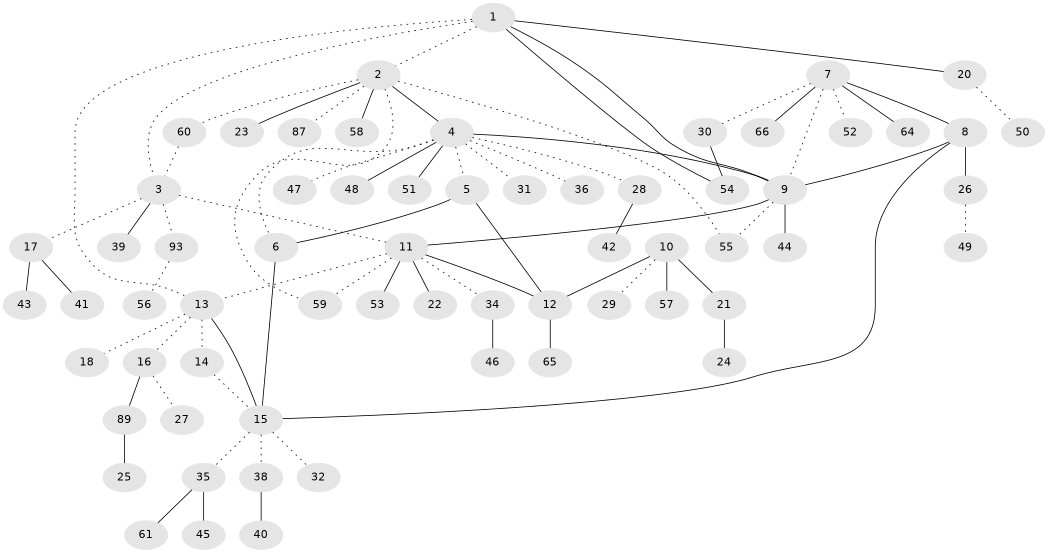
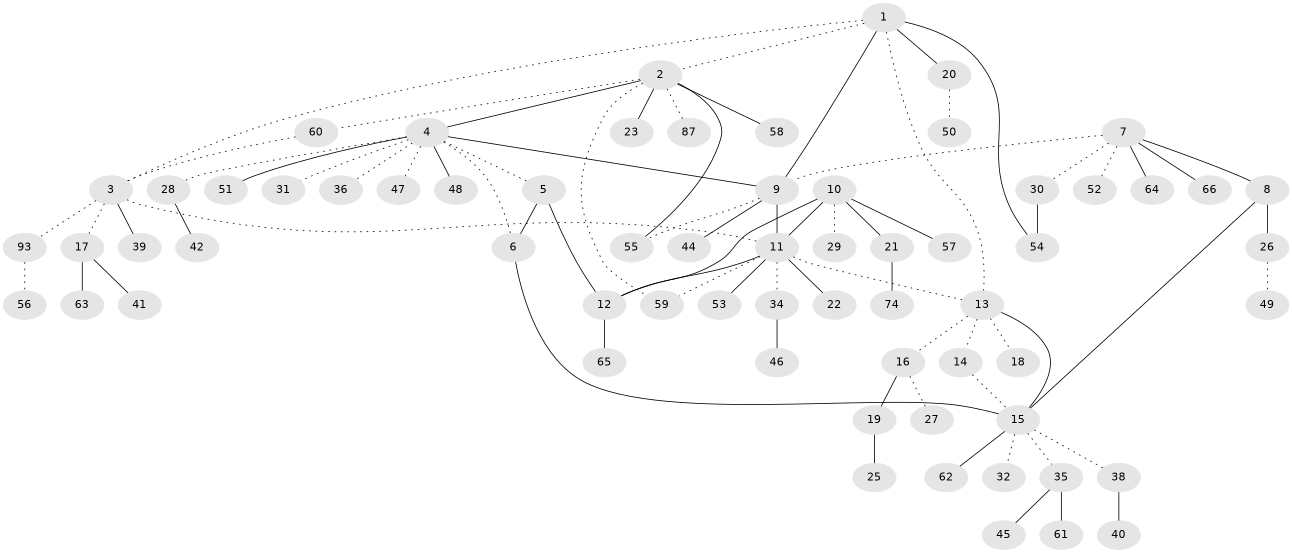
  graph {
    fontname="DejaVu Sans"
    node [color=gray90 fontname="DejaVu Sans" style=filled]
    edge [fontname="DejaVu Sans" style=solid]
    1
    2
    3
    9
    13
    20
    54
    4
    23
    n10 [label=87]
    55
    58
    59
    60
    11
    17
    39
    n18 [label=93]
    44
    15
    14
    16
    18
    50
    5
    6
    28
    31
    36
    47
    48
    51
    12
    22
    34
    53
    41
-   63 [label=43]
+   63
    56
    42
    65
    32
    35
    38
+   62
    7
    8
    30
    52
    64
    66
    26
    49
    10
    21
    29
    57
-   24
+   24 [label=74]
    46
-   19 [label=89]
+   19
    27
    45
    61
    40
    25
    1 -- 2 [style=dotted]
    1 -- 3 [style=dotted]
    1 -- 9
    1 -- 13 [style=dotted]
    1 -- 20
    1 -- 54
    2 -- 4
    2 -- 23
    2 -- n10 [style=dotted]
-   2 -- 55 [style=dotted]
+   2 -- 55
    2 -- 58
    2 -- 59 [style=dotted]
    2 -- 60 [style=dotted]
    3 -- 11 [style=dotted]
    3 -- 17 [style=dotted]
    3 -- 39
    3 -- n18 [style=dotted]
    9 -- 55 [style=dotted]
    9 -- 11
    9 -- 44
    13 -- 15
    13 -- 14 [style=dotted]
    13 -- 16 [style=dotted]
    13 -- 18 [style=dotted]
    20 -- 50 [style=dotted]
    4 -- 9
    4 -- 5 [style=dotted]
    4 -- 6 [style=dotted]
    4 -- 28 [style=dotted]
    4 -- 31 [style=dotted]
    4 -- 36 [style=dotted]
    4 -- 47 [style=dotted]
    4 -- 48
    4 -- 51
    60 -- 3 [style=dotted]
    11 -- 13 [style=dotted]
    11 -- 59 [style=dotted]
    11 -- 12
    11 -- 22
    11 -- 34 [style=dotted]
    11 -- 53
    17 -- 41
    17 -- 63
    n18 -- 56 [style=dotted]
    15 -- 32 [style=dotted]
    15 -- 35 [style=dotted]
    15 -- 38 [style=dotted]
+   15 -- 62
    14 -- 15 [style=dotted]
    16 -- 19
    16 -- 27 [style=dotted]
    5 -- 6
    5 -- 12
    6 -- 15
    28 -- 42
    12 -- 65
    34 -- 46
    35 -- 45
    35 -- 61
    38 -- 40
    7 -- 9 [style=dotted]
    7 -- 8
    7 -- 30 [style=dotted]
    7 -- 52 [style=dotted]
    7 -- 64
    7 -- 66
-   8 -- 9
    8 -- 15
    8 -- 26
    30 -- 54
    26 -- 49 [style=dotted]
+   10 -- 11
    10 -- 12
    10 -- 21
    10 -- 29 [style=dotted]
    10 -- 57
    21 -- 24
    19 -- 25
  }
